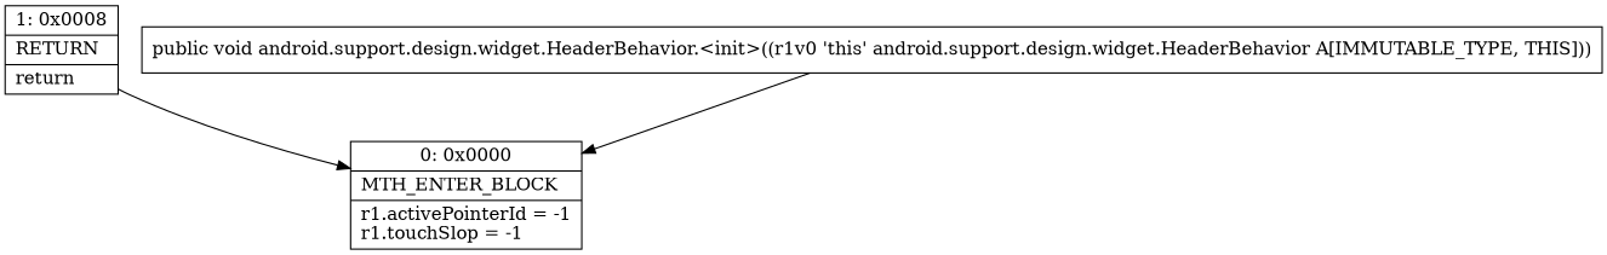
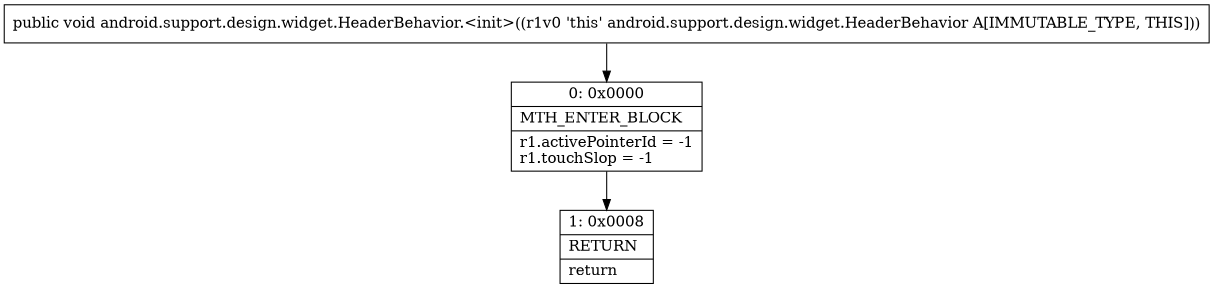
  digraph {
    node [shape=record]
    n1 [label="{0\:\ 0x0000|MTH_ENTER_BLOCK\l|r1.activePointerId = \-1\lr1.touchSlop = \-1\l}"]
    n2 [label="{1\:\ 0x0008|RETURN\l|return\l}"]
    n3 [label="{public void android.support.design.widget.HeaderBehavior.\<init\>((r1v0 'this' android.support.design.widget.HeaderBehavior A[IMMUTABLE_TYPE, THIS])) }"]
-   n2 -> n1
+   n1 -> n2
    n3 -> n1
  }
